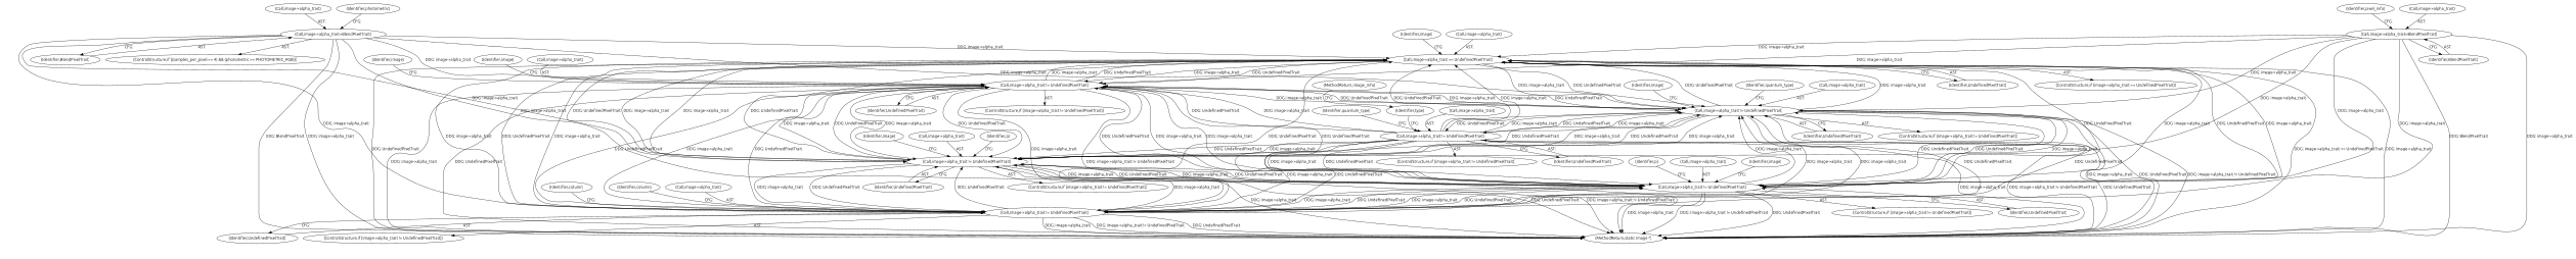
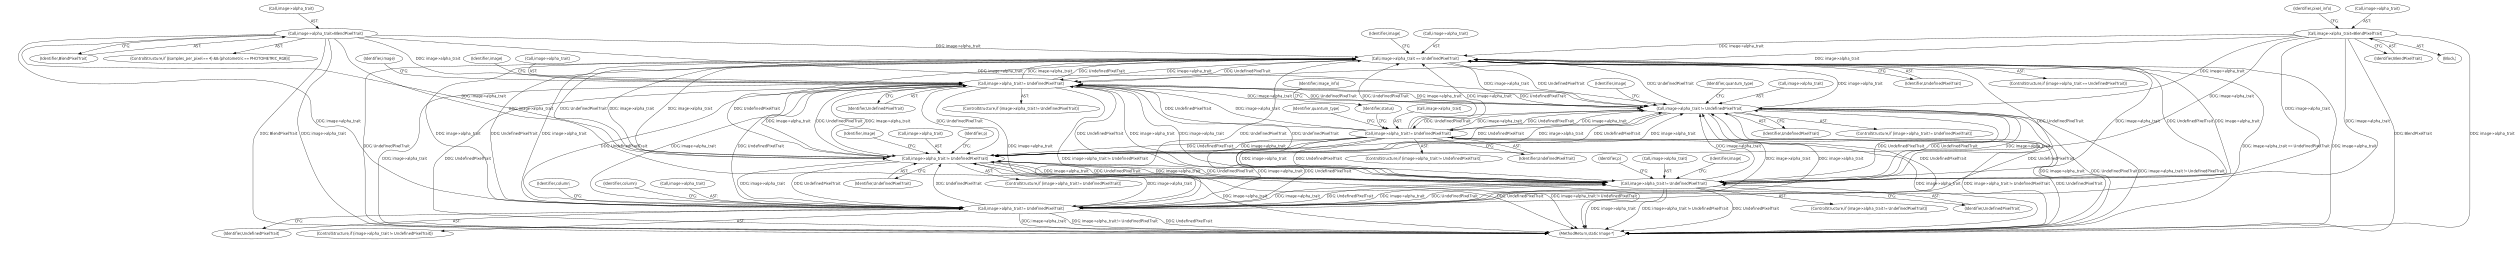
  digraph {
    fontname=Ubuntu
    node [fontname=Ubuntu]
    edge [fontname=Ubuntu]
    n1 [label="(Call,image->alpha_trait == UndefinedPixelTrait)"]
    n2 [label="(Call,image->alpha_trait != UndefinedPixelTrait)"]
    n3 [label="(Call,image->alpha_trait != UndefinedPixelTrait)"]
    n4 [label="(Call,image->alpha_trait != UndefinedPixelTrait)"]
    n5 [label="(Call,image->alpha_trait != UndefinedPixelTrait)"]
    n6 [label="(Call,image->alpha_trait != UndefinedPixelTrait)"]
    n7 [label="(MethodReturn,static Image *)"]
    n8 [label="(ControlStructure,if (image->alpha_trait == UndefinedPixelTrait))"]
    n9 [label="(Identifier,UndefinedPixelTrait)"]
    n10 [label="(ControlStructure,if (image->alpha_trait != UndefinedPixelTrait))"]
    n11 [label="(Identifier,UndefinedPixelTrait)"]
    n12 [label="(Call,image->alpha_trait != UndefinedPixelTrait)"]
    n13 [label="(Identifier,UndefinedPixelTrait)"]
    n14 [label="(ControlStructure,if (image->alpha_trait != UndefinedPixelTrait))"]
    n15 [label="(ControlStructure,if (image->alpha_trait != UndefinedPixelTrait))"]
    n16 [label="(Identifier,UndefinedPixelTrait)"]
    n17 [label="(Identifier,UndefinedPixelTrait)"]
    n18 [label="(ControlStructure,if (image->alpha_trait != UndefinedPixelTrait))"]
    n19 [label="(Identifier,UndefinedPixelTrait)"]
    n20 [label="(ControlStructure,if (image->alpha_trait != UndefinedPixelTrait))"]
    n21 [label="(Call,image->alpha_trait=BlendPixelTrait)"]
    n22 [label="(Identifier,BlendPixelTrait)"]
    n23 [label="(ControlStructure,if ((samples_per_pixel == 4) && (photometric == PHOTOMETRIC_RGB)))"]
    n24 [label="(ControlStructure,if (image->alpha_trait != UndefinedPixelTrait))"]
    n25 [label="(Identifier,UndefinedPixelTrait)"]
    n26 [label="(Call,image->alpha_trait=BlendPixelTrait)"]
    n27 [label="(Identifier,BlendPixelTrait)"]
+   n28 [label="(Block,)"]
    n29 [label="(Identifier,column)"]
    n30 [label="(Call,image->alpha_trait)"]
    n31 [label="(Identifier,p)"]
    n32 [label="(Identifier,image)"]
    n33 [label="(Call,image->alpha_trait)"]
    n34 [label="(Call,image->alpha_trait)"]
    n35 [label="(Identifier,image)"]
    n36 [label="(Call,image->alpha_trait)"]
    n37 [label="(Identifier,p)"]
-   n38 [label="(MethodReturn,image_info)"]
-   n39 [label="(Identifier,type)"]
+   n38 [label="(Identifier,image_info)"]
+   n39 [label="(Identifier,status)"]
    n40 [label="(Identifier,image)"]
    n41 [label="(Call,image->alpha_trait)"]
    n42 [label="(Identifier,quantum_type)"]
    n43 [label="(Identifier,image)"]
-   n44 [label="(Identifier,photometric)"]
    n45 [label="(Identifier,image)"]
    n46 [label="(Identifier,image)"]
    n47 [label="(Identifier,column)"]
    n48 [label="(Identifier,pixel_info)"]
    n49 [label="(Identifier,quantum_type)"]
    n50 [label="(Call,image->alpha_trait)"]
    n51 [label="(Call,image->alpha_trait)"]
    n52 [label="(Call,image->alpha_trait)"]
    n53 [label="(Call,image->alpha_trait)"]
    n1 -> n2 [label="DDG: image->alpha_trait"]
    n1 -> n2 [label="DDG: UndefinedPixelTrait"]
    n1 -> n3 [label="DDG: image->alpha_trait"]
    n1 -> n3 [label="DDG: UndefinedPixelTrait"]
    n1 -> n4 [label="DDG: image->alpha_trait"]
    n1 -> n4 [label="DDG: UndefinedPixelTrait"]
    n1 -> n5 [label="DDG: image->alpha_trait"]
    n1 -> n5 [label="DDG: UndefinedPixelTrait"]
    n1 -> n6 [label="DDG: image->alpha_trait"]
    n1 -> n6 [label="DDG: UndefinedPixelTrait"]
    n1 -> n7 [label="DDG: image->alpha_trait"]
    n1 -> n7 [label="DDG: image->alpha_trait == UndefinedPixelTrait"]
    n1 -> n7 [label="DDG: UndefinedPixelTrait"]
    n1 -> n8 [label="AST: "]
    n1 -> n9 [label="CFG: "]
    n2 -> n1 [label="DDG: image->alpha_trait"]
    n2 -> n1 [label="DDG: UndefinedPixelTrait"]
    n2 -> n3 [label="DDG: image->alpha_trait"]
    n2 -> n3 [label="DDG: UndefinedPixelTrait"]
    n2 -> n4 [label="DDG: image->alpha_trait"]
    n2 -> n4 [label="DDG: UndefinedPixelTrait"]
    n2 -> n5 [label="DDG: image->alpha_trait"]
    n2 -> n5 [label="DDG: UndefinedPixelTrait"]
    n2 -> n6 [label="DDG: image->alpha_trait"]
    n2 -> n6 [label="DDG: UndefinedPixelTrait"]
    n2 -> n7 [label="DDG: image->alpha_trait"]
    n2 -> n7 [label="DDG: UndefinedPixelTrait"]
    n2 -> n7 [label="DDG: image->alpha_trait != UndefinedPixelTrait"]
    n2 -> n10 [label="AST: "]
    n2 -> n11 [label="CFG: "]
    n3 -> n1 [label="DDG: image->alpha_trait"]
    n3 -> n1 [label="DDG: UndefinedPixelTrait"]
    n3 -> n2 [label="DDG: image->alpha_trait"]
    n3 -> n2 [label="DDG: UndefinedPixelTrait"]
    n3 -> n4 [label="DDG: image->alpha_trait"]
    n3 -> n4 [label="DDG: UndefinedPixelTrait"]
    n3 -> n5 [label="DDG: image->alpha_trait"]
    n3 -> n5 [label="DDG: UndefinedPixelTrait"]
    n3 -> n6 [label="DDG: image->alpha_trait"]
    n3 -> n6 [label="DDG: UndefinedPixelTrait"]
    n3 -> n7 [label="DDG: image->alpha_trait"]
    n3 -> n7 [label="DDG: UndefinedPixelTrait"]
    n3 -> n7 [label="DDG: image->alpha_trait != UndefinedPixelTrait"]
    n3 -> n12 [label="DDG: image->alpha_trait"]
    n3 -> n12 [label="DDG: UndefinedPixelTrait"]
    n3 -> n13 [label="CFG: "]
    n3 -> n14 [label="AST: "]
    n4 -> n1 [label="DDG: image->alpha_trait"]
    n4 -> n1 [label="DDG: UndefinedPixelTrait"]
    n4 -> n2 [label="DDG: image->alpha_trait"]
    n4 -> n2 [label="DDG: UndefinedPixelTrait"]
    n4 -> n3 [label="DDG: image->alpha_trait"]
    n4 -> n3 [label="DDG: UndefinedPixelTrait"]
    n4 -> n5 [label="DDG: image->alpha_trait"]
    n4 -> n5 [label="DDG: UndefinedPixelTrait"]
    n4 -> n6 [label="DDG: image->alpha_trait"]
    n4 -> n6 [label="DDG: UndefinedPixelTrait"]
    n4 -> n7 [label="DDG: image->alpha_trait"]
    n4 -> n7 [label="DDG: UndefinedPixelTrait"]
    n4 -> n7 [label="DDG: image->alpha_trait != UndefinedPixelTrait"]
    n4 -> n15 [label="AST: "]
    n4 -> n16 [label="CFG: "]
    n5 -> n1 [label="DDG: image->alpha_trait"]
    n5 -> n1 [label="DDG: UndefinedPixelTrait"]
    n5 -> n2 [label="DDG: image->alpha_trait"]
    n5 -> n2 [label="DDG: UndefinedPixelTrait"]
    n5 -> n3 [label="DDG: image->alpha_trait"]
    n5 -> n3 [label="DDG: UndefinedPixelTrait"]
    n5 -> n4 [label="DDG: image->alpha_trait"]
    n5 -> n4 [label="DDG: UndefinedPixelTrait"]
    n5 -> n6 [label="DDG: image->alpha_trait"]
    n5 -> n6 [label="DDG: UndefinedPixelTrait"]
    n5 -> n7 [label="DDG: UndefinedPixelTrait"]
    n5 -> n7 [label="DDG: image->alpha_trait"]
    n5 -> n7 [label="DDG: image->alpha_trait != UndefinedPixelTrait"]
    n5 -> n17 [label="CFG: "]
    n5 -> n18 [label="AST: "]
    n6 -> n1 [label="DDG: image->alpha_trait"]
    n6 -> n1 [label="DDG: UndefinedPixelTrait"]
    n6 -> n2 [label="DDG: image->alpha_trait"]
    n6 -> n2 [label="DDG: UndefinedPixelTrait"]
    n6 -> n3 [label="DDG: image->alpha_trait"]
    n6 -> n3 [label="DDG: UndefinedPixelTrait"]
    n6 -> n4 [label="DDG: image->alpha_trait"]
    n6 -> n4 [label="DDG: UndefinedPixelTrait"]
    n6 -> n5 [label="DDG: image->alpha_trait"]
    n6 -> n5 [label="DDG: UndefinedPixelTrait"]
    n6 -> n7 [label="DDG: UndefinedPixelTrait"]
    n6 -> n7 [label="DDG: image->alpha_trait"]
    n6 -> n7 [label="DDG: image->alpha_trait != UndefinedPixelTrait"]
    n6 -> n19 [label="CFG: "]
    n6 -> n20 [label="AST: "]
    n9 -> n1 [label="AST: "]
    n11 -> n2 [label="AST: "]
    n12 -> n1 [label="DDG: image->alpha_trait"]
    n12 -> n1 [label="DDG: UndefinedPixelTrait"]
    n12 -> n2 [label="DDG: image->alpha_trait"]
    n12 -> n2 [label="DDG: UndefinedPixelTrait"]
    n12 -> n3 [label="DDG: image->alpha_trait"]
    n12 -> n3 [label="DDG: UndefinedPixelTrait"]
    n12 -> n4 [label="DDG: image->alpha_trait"]
    n12 -> n4 [label="DDG: UndefinedPixelTrait"]
    n12 -> n5 [label="DDG: image->alpha_trait"]
    n12 -> n5 [label="DDG: UndefinedPixelTrait"]
    n12 -> n6 [label="DDG: image->alpha_trait"]
    n12 -> n6 [label="DDG: UndefinedPixelTrait"]
    n12 -> n7 [label="DDG: image->alpha_trait != UndefinedPixelTrait"]
    n12 -> n7 [label="DDG: UndefinedPixelTrait"]
    n12 -> n7 [label="DDG: image->alpha_trait"]
    n12 -> n24 [label="AST: "]
    n12 -> n25 [label="CFG: "]
    n13 -> n3 [label="AST: "]
    n16 -> n4 [label="AST: "]
    n17 -> n5 [label="AST: "]
    n19 -> n6 [label="AST: "]
    n21 -> n1 [label="DDG: image->alpha_trait"]
    n21 -> n2 [label="DDG: image->alpha_trait"]
    n21 -> n3 [label="DDG: image->alpha_trait"]
    n21 -> n4 [label="DDG: image->alpha_trait"]
    n21 -> n5 [label="DDG: image->alpha_trait"]
    n21 -> n6 [label="DDG: image->alpha_trait"]
    n21 -> n7 [label="DDG: image->alpha_trait"]
    n21 -> n7 [label="DDG: BlendPixelTrait"]
    n21 -> n22 [label="CFG: "]
    n21 -> n23 [label="AST: "]
    n22 -> n21 [label="AST: "]
    n25 -> n12 [label="AST: "]
    n26 -> n1 [label="DDG: image->alpha_trait"]
    n26 -> n2 [label="DDG: image->alpha_trait"]
    n26 -> n3 [label="DDG: image->alpha_trait"]
    n26 -> n4 [label="DDG: image->alpha_trait"]
    n26 -> n5 [label="DDG: image->alpha_trait"]
    n26 -> n6 [label="DDG: image->alpha_trait"]
    n26 -> n7 [label="DDG: image->alpha_trait"]
    n26 -> n7 [label="DDG: BlendPixelTrait"]
    n26 -> n27 [label="CFG: "]
+   n26 -> n28 [label="AST: "]
    n27 -> n26 [label="AST: "]
    n29 -> n6 [label="CFG: "]
    n30 -> n2 [label="AST: "]
    n31 -> n5 [label="CFG: "]
    n32 -> n2 [label="CFG: "]
    n33 -> n21 [label="AST: "]
    n34 -> n5 [label="AST: "]
    n35 -> n4 [label="CFG: "]
    n36 -> n4 [label="AST: "]
    n37 -> n4 [label="CFG: "]
    n38 -> n39 [label="CFG: "]
    n39 -> n12 [label="CFG: "]
    n40 -> n3 [label="CFG: "]
    n41 -> n12 [label="AST: "]
    n42 -> n3 [label="CFG: "]
    n43 -> n1 [label="CFG: "]
-   n44 -> n21 [label="CFG: "]
    n45 -> n2 [label="CFG: "]
    n46 -> n5 [label="CFG: "]
    n47 -> n6 [label="CFG: "]
    n48 -> n26 [label="CFG: "]
    n49 -> n12 [label="CFG: "]
    n50 -> n26 [label="AST: "]
    n51 -> n1 [label="AST: "]
    n52 -> n3 [label="AST: "]
    n53 -> n6 [label="AST: "]
  }
